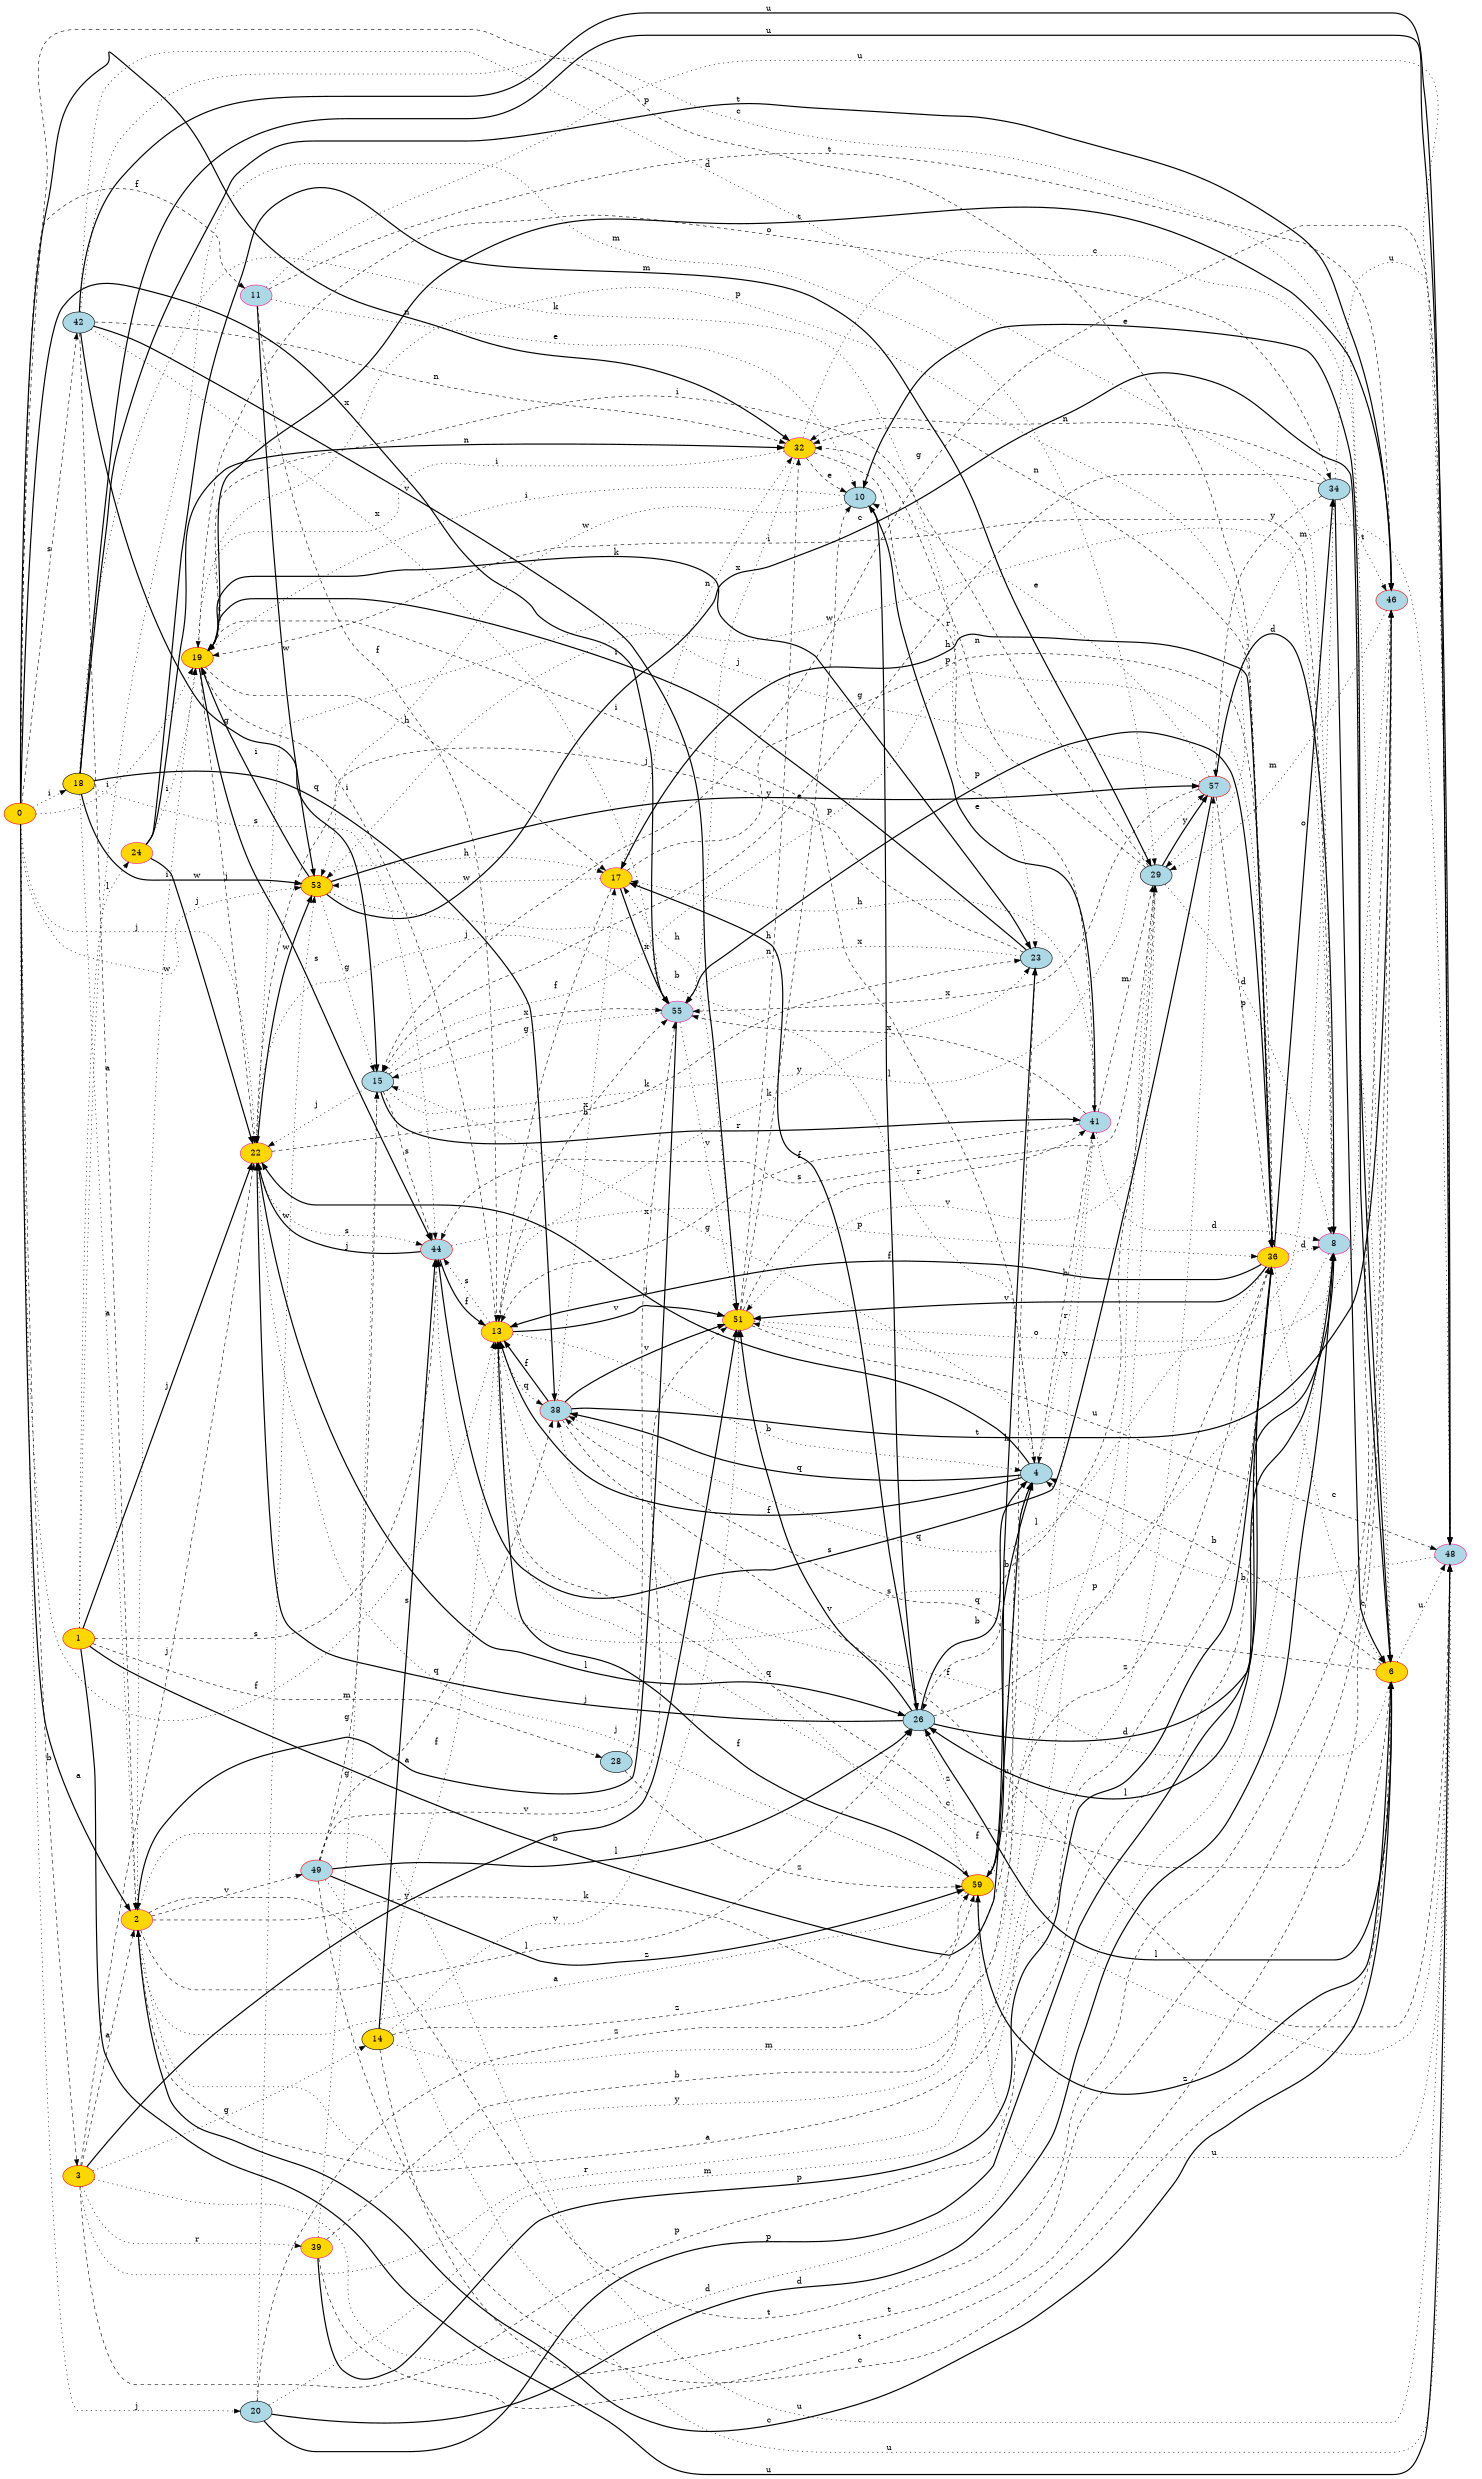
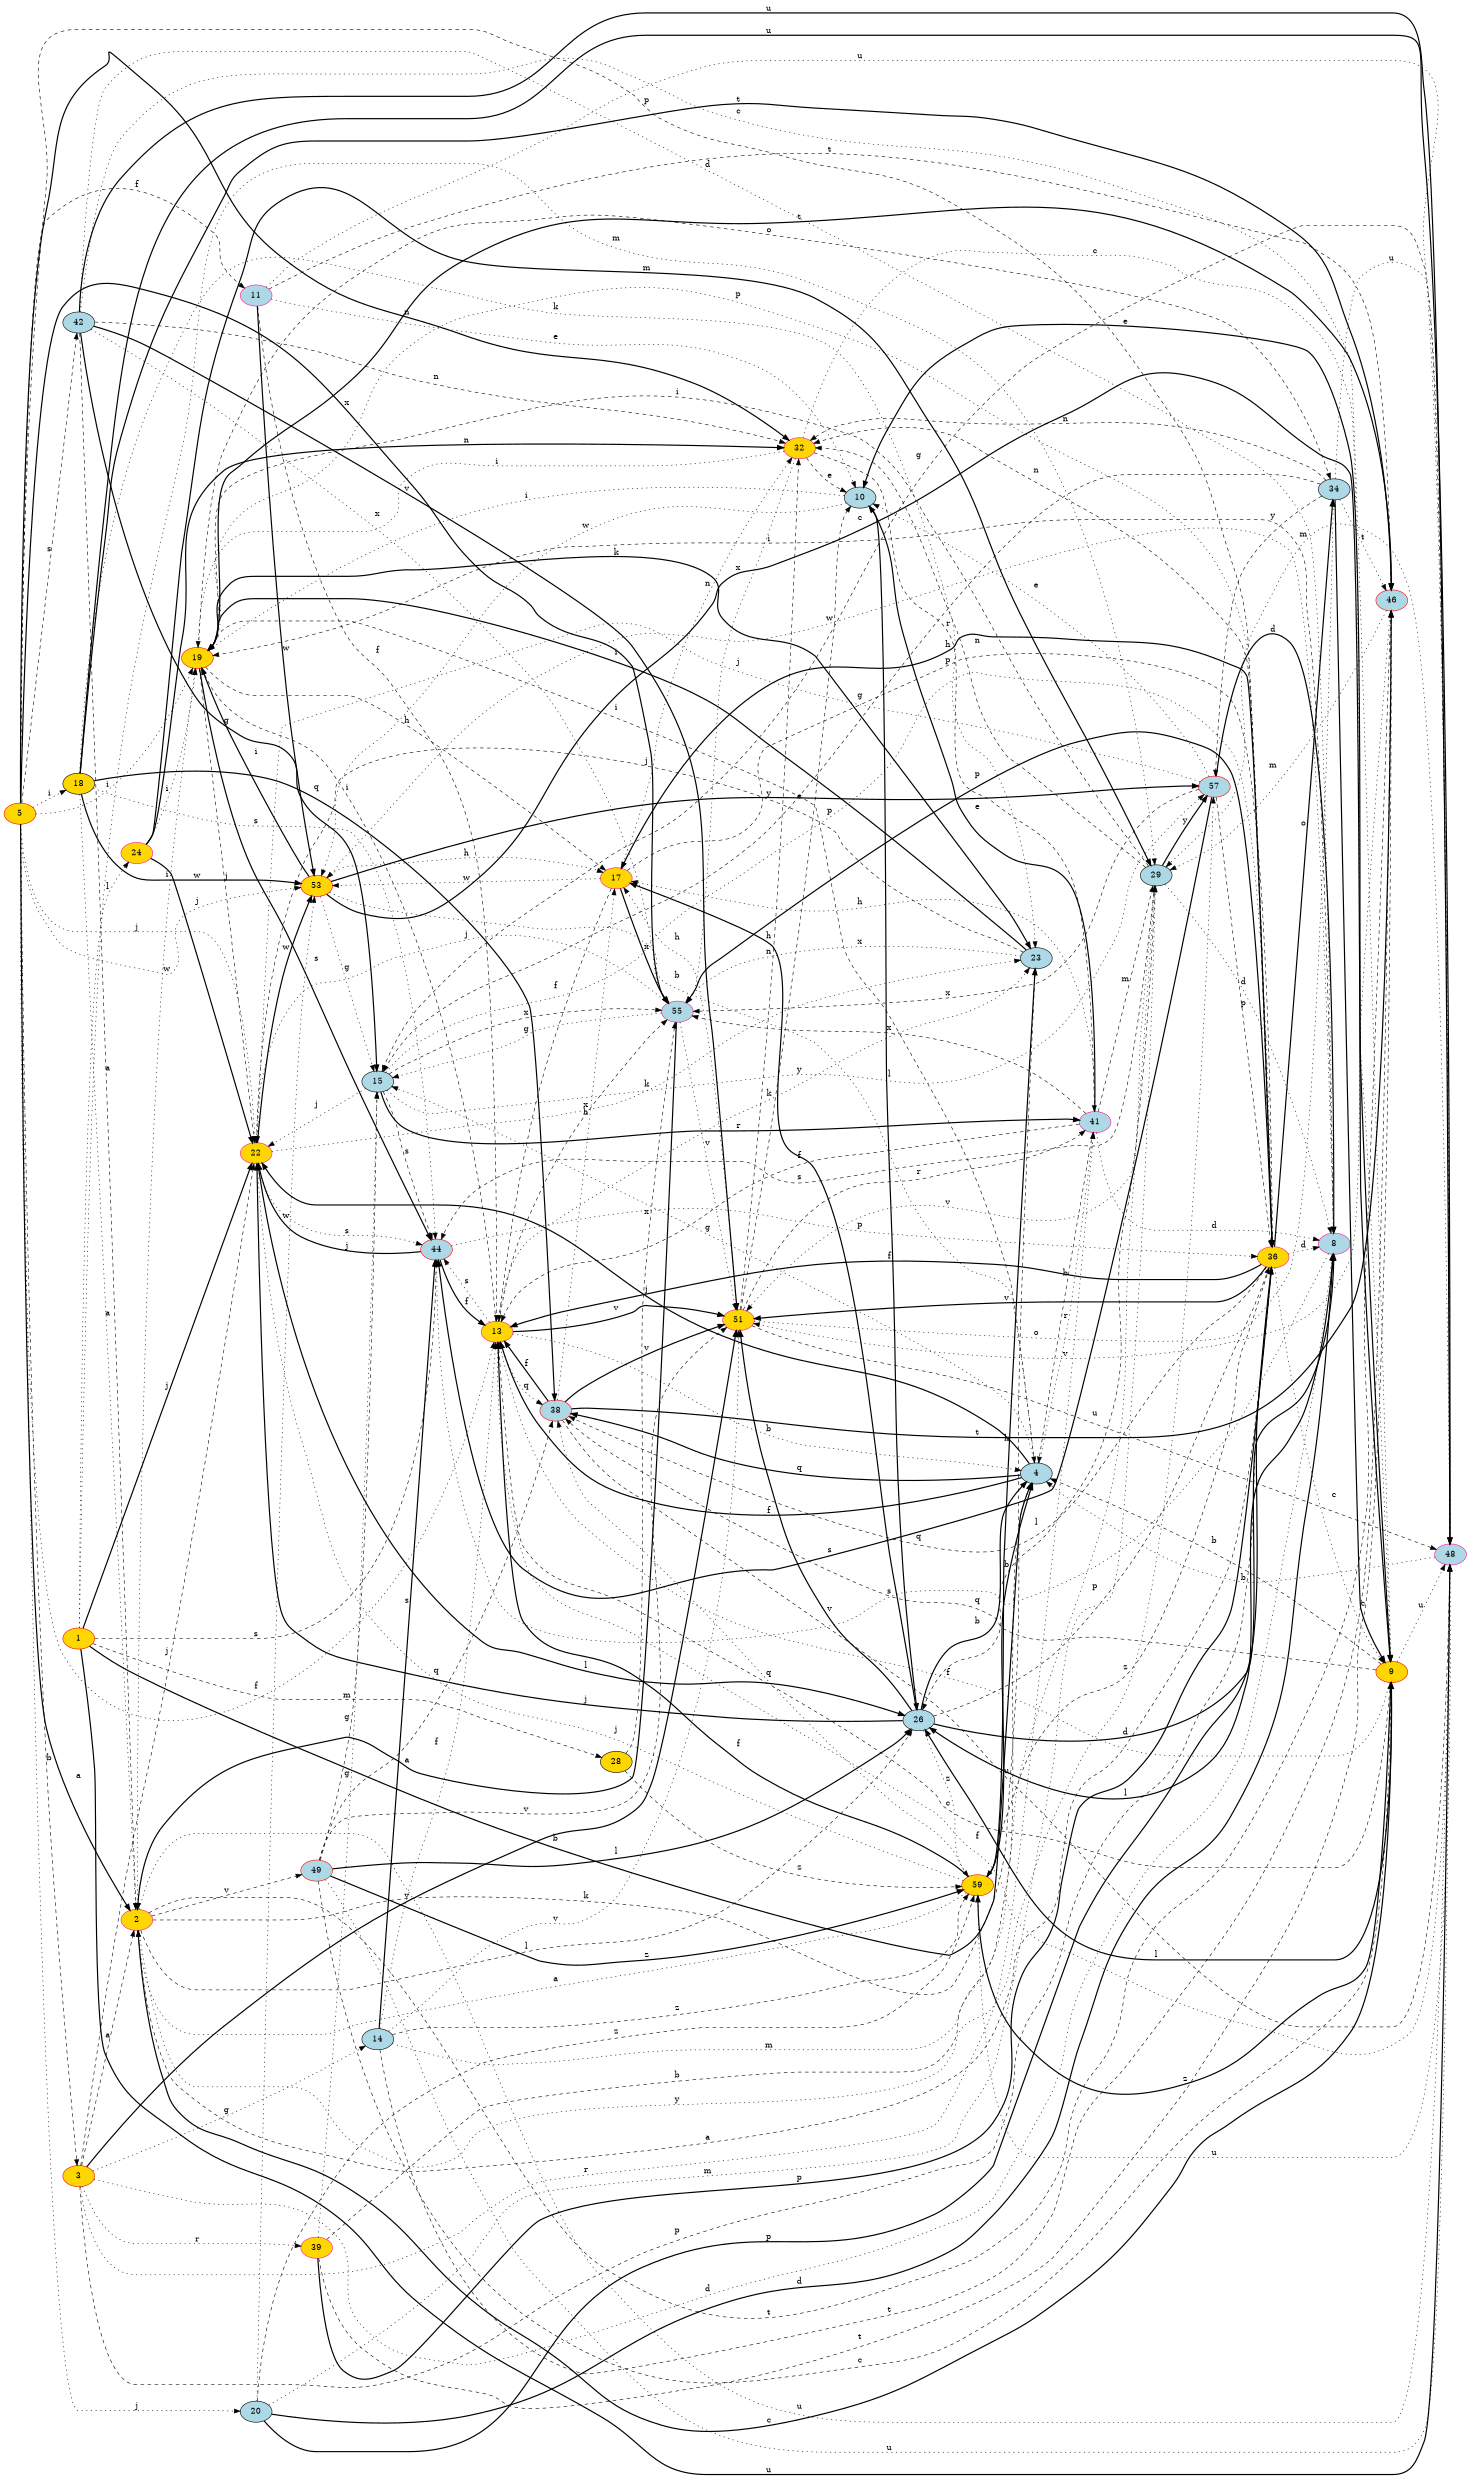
  strict digraph {
    rankdir=LR
    node [color=deeppink fillcolor=gold style=filled]
    edge [style=dotted]
-   0 [color=red]
+   0 [color=red label=5]
    2
    3 [color=red]
    11 [fillcolor=lightblue]
    13
    18 [color=black]
    19 [color=red]
    20 [color=black fillcolor=lightblue]
    22
    32
    36
    42 [color=black fillcolor=lightblue]
    53 [color=red]
    55 [fillcolor=lightblue]
    48 [fillcolor=lightblue]
-   6 [color=red]
+   6 [color=red label=9]
    23 [color=black fillcolor=lightblue]
    26 [color=black fillcolor=lightblue]
    46 [color=red fillcolor=lightblue]
    49 [color=red fillcolor=lightblue]
    57 [color=red fillcolor=lightblue]
    8 [fillcolor=lightblue]
-   14 [color=black]
+   14 [color=black fillcolor=lightblue]
    39
    41 [fillcolor=lightblue]
    51
    10 [color=black fillcolor=lightblue]
    4 [color=black fillcolor=lightblue]
    44 [color=red fillcolor=lightblue]
    38 [color=red fillcolor=lightblue]
    17
    34 [color=black fillcolor=lightblue]
    29 [color=black fillcolor=lightblue]
    59 [color=red]
    15 [color=black fillcolor=lightblue]
    1 [color=red]
    24
-   28 [color=black fillcolor=lightblue]
+   28 [color=black]
    0 -> 2 [label=a style=bold]
    0 -> 3 [label=b style=dashed]
    0 -> 11 [label=f style=dashed]
    0 -> 13 [label=f]
    0 -> 18 [label=i]
    0 -> 19 [label=i]
    0 -> 20 [label=j]
    0 -> 22 [label=j]
    0 -> 32 [label=n style=bold]
    0 -> 36 [label=p style=dashed]
    0 -> 42 [label=s style=dashed]
    0 -> 53 [label=w]
    0 -> 55 [label=x style=bold]
    2 -> 19 [label=i]
    2 -> 48 [label=u]
    2 -> 6 [label=c style=bold]
    2 -> 23 [label=k style=dashed]
    2 -> 26 [label=l style=dashed]
    2 -> 46 [label=t style=dashed]
    2 -> 49 [label=v style=dashed]
    2 -> 57 [label=y]
    3 -> 2 [label=a style=dashed]
    3 -> 22 [label=j style=dashed]
    3 -> 36 [label=p style=dashed]
    3 -> 8 [label=d]
    3 -> 14 [label=g]
    3 -> 39 [label=r]
    3 -> 41 [label=r]
    3 -> 51 [label=v style=bold]
    11 -> 13 [label=f style=dashed]
    11 -> 53 [label=w style=bold]
    11 -> 48 [label=u]
    11 -> 46 [label=t style=dashed]
    11 -> 10 [label=e]
    13 -> 19 [label=i style=dashed]
    13 -> 55 [label=x style=dashed]
    13 -> 6 [label=c style=dashed]
    13 -> 23 [label=k]
    13 -> 51 [label=v style=bold]
    13 -> 4 [label=b]
    13 -> 44 [label=s]
    13 -> 38 [label=q]
    18 -> 2 [label=a]
    18 -> 53 [label=w style=bold]
    18 -> 48 [label=u style=bold]
    18 -> 23 [label=k]
    18 -> 46 [label=t style=bold]
    18 -> 44 [label=s]
    18 -> 38 [label=q style=bold]
    19 -> 22 [label=j style=dashed]
    19 -> 36 [label=p]
    19 -> 23 [label=k style=bold]
    19 -> 46 [label=t style=bold]
    19 -> 44 [label=s style=bold]
    19 -> 17 [label=h style=dashed]
    19 -> 34 [label=o style=dashed]
    20 -> 36 [label=p style=bold]
    20 -> 53 [label=w]
    20 -> 8 [label=d style=bold]
    20 -> 29 [label=m]
    20 -> 59 [label=z style=dashed]
    22 -> 53 [label=w style=bold]
-   22 -> 23 [label=k style=dashed]
+   22 -> 23 [label=k]
    22 -> 26 [label=l style=bold]
    22 -> 44 [label=s]
    32 -> 19 [label=i]
    32 -> 55 [label=x]
    32 -> 6 [label=c]
    32 -> 41 [label=r style=dashed]
    32 -> 10 [label=e style=dashed]
    36 -> 2 [label=a style=dashed]
    36 -> 13 [label=f style=bold]
    36 -> 32 [label=n style=dashed]
    36 -> 6 [label=c]
    36 -> 8 [label=d]
    36 -> 51 [label=v style=bold]
-   36 -> 38 [label=q]
+   36 -> 38 [label=q style=dashed]
    36 -> 17 [label=h style=bold]
    36 -> 34 [label=o style=bold]
    36 -> 59 [label=z style=dashed]
    42 -> 2 [label=a style=dashed]
    42 -> 32 [label=n style=dashed]
    42 -> 55 [label=x]
    42 -> 48 [label=u style=bold]
    42 -> 6 [label=c]
    42 -> 8 [label=d]
    42 -> 51 [label=v style=bold]
    42 -> 15 [label=g style=bold]
    53 -> 19 [label=i style=bold]
    53 -> 6 [label=c style=bold]
    53 -> 57 [label=y style=bold]
    53 -> 4 [label=b]
    53 -> 17 [label=h]
    53 -> 15 [label=g]
    55 -> 2 [label=a style=bold]
    55 -> 22 [label=j]
    55 -> 36 [label=p style=bold]
    55 -> 51 [label=v]
    55 -> 15 [label=g]
    48 -> 13 [label=f]
    48 -> 4 [label=b]
    48 -> 29 [label=m]
    48 -> 15 [label=g style=dashed]
    6 -> 13 [label=f]
    6 -> 48 [label=u]
    6 -> 26 [label=l style=bold]
    6 -> 10 [label=e style=bold]
    6 -> 4 [label=b style=dashed]
    6 -> 38 [label=q style=dashed]
    6 -> 59 [label=z style=bold]
    23 -> 19 [label=i style=bold]
    23 -> 22 [label=j style=dashed]
    23 -> 55 [label=x]
    26 -> 22 [label=j style=bold]
    26 -> 36 [label=p style=dashed]
    26 -> 8 [label=d style=bold]
    26 -> 51 [label=v style=bold]
    26 -> 4 [label=b style=bold]
    26 -> 17 [label=h style=bold]
    26 -> 59 [label=z]
    46 -> 51 [label=v]
    46 -> 29 [label=m]
    49 -> 48 [label=u]
    49 -> 6 [label=c style=dashed]
    49 -> 26 [label=l style=bold]
    49 -> 51 [label=v style=dashed]
    49 -> 38 [label=q style=dashed]
    49 -> 59 [label=z style=bold]
    49 -> 15 [label=g style=dashed]
    57 -> 22 [label=j]
    57 -> 36 [label=p style=dashed]
    57 -> 55 [label=x style=dashed]
    57 -> 8 [label=d style=bold]
    57 -> 10 [label=e]
    57 -> 44 [label=s style=bold]
    8 -> 19 [label=i style=dashed]
    8 -> 53 [label=w]
    8 -> 26 [label=l style=bold]
    8 -> 44 [label=s]
    14 -> 13 [label=f]
    14 -> 46 [label=t style=dashed]
    14 -> 51 [label=v]
    14 -> 44 [label=s style=bold]
    14 -> 29 [label=m]
    14 -> 59 [label=z style=dashed]
    39 -> 36 [label=p style=bold]
    39 -> 46 [label=t style=dashed]
    39 -> 4 [label=b style=dashed]
    39 -> 15 [label=g]
    41 -> 13 [label=f style=dashed]
    41 -> 55 [label=x style=dashed]
    41 -> 8 [label=d]
    41 -> 10 [label=e style=bold]
    41 -> 4 [label=b style=dashed]
    41 -> 17 [label=h]
    41 -> 29 [label=m style=dashed]
    51 -> 32 [label=n style=dashed]
    51 -> 48 [label=u style=dashed]
    51 -> 41 [label=r style=dashed]
    51 -> 10 [label=e style=dashed]
    51 -> 17 [label=h]
    51 -> 34 [label=o]
    10 -> 19 [label=i]
    10 -> 53 [label=w]
    10 -> 26 [label=l style=bold]
    4 -> 13 [label=f style=bold]
    4 -> 19 [label=i style=dashed]
    4 -> 22 [label=j style=bold]
    4 -> 41 [label=r]
    4 -> 38 [label=q style=bold]
    4 -> 15 [label=g]
    44 -> 13 [label=f style=bold]
    44 -> 22 [label=j style=bold]
    44 -> 36 [label=p]
    38 -> 13 [label=f style=bold]
    38 -> 48 [label=u style=dashed]
    38 -> 46 [label=t style=bold]
    38 -> 51 [label=v style=bold]
    38 -> 17 [label=h]
    17 -> 13 [label=f style=dashed]
    17 -> 32 [label=n]
    17 -> 36 [label=p style=dashed]
    17 -> 53 [label=w]
    17 -> 55 [label=x style=bold]
    34 -> 32 [label=n style=dashed]
    34 -> 48 [label=u]
    34 -> 6 [label=c style=bold]
    34 -> 46 [label=t]
    34 -> 57 [label=y style=dashed]
    34 -> 15 [label=g style=dashed]
    29 -> 19 [label=i style=dashed]
    29 -> 32 [label=n style=dashed]
    29 -> 26 [label=l style=dashed]
    29 -> 57 [label=y style=bold]
    29 -> 8 [label=d]
    29 -> 51 [label=v]
    29 -> 44 [label=s style=dashed]
    59 -> 2 [label=a]
    59 -> 13 [label=f style=bold]
    59 -> 22 [label=j]
    59 -> 48 [label=u]
    59 -> 23 [label=k style=bold]
    59 -> 4 [label=b style=bold]
    59 -> 38 [label=q]
    15 -> 22 [label=j]
    15 -> 36 [label=p]
    15 -> 55 [label=x style=dashed]
    15 -> 57 [label=y]
    15 -> 41 [label=r style=bold]
    15 -> 44 [label=s style=dashed]
    1 -> 22 [label=j style=bold]
    1 -> 48 [label=u style=bold]
    1 -> 4 [label=b style=bold]
    1 -> 44 [label=s style=dashed]
    1 -> 29 [label=m]
    1 -> 24 [label=l]
    1 -> 28 [label=m style=dashed]
    24 -> 19 [label=i]
    24 -> 22 [label=j style=bold]
    24 -> 32 [label=n style=bold]
    24 -> 29 [label=m style=bold]
    28 -> 55 [label=x style=dashed]
    28 -> 59 [label=z style=dashed]
  }
